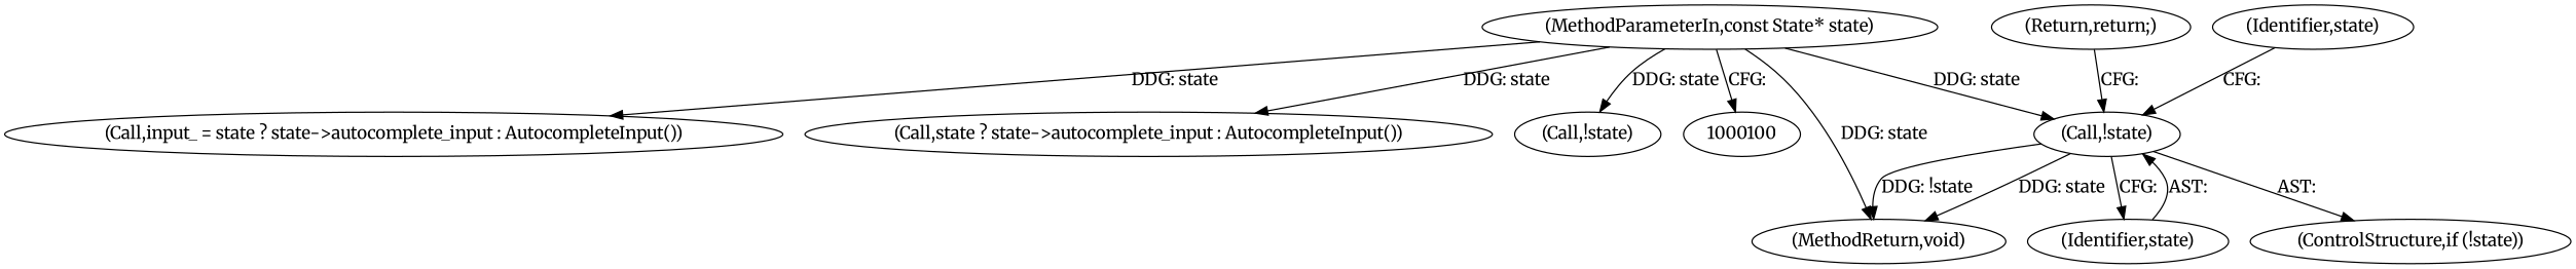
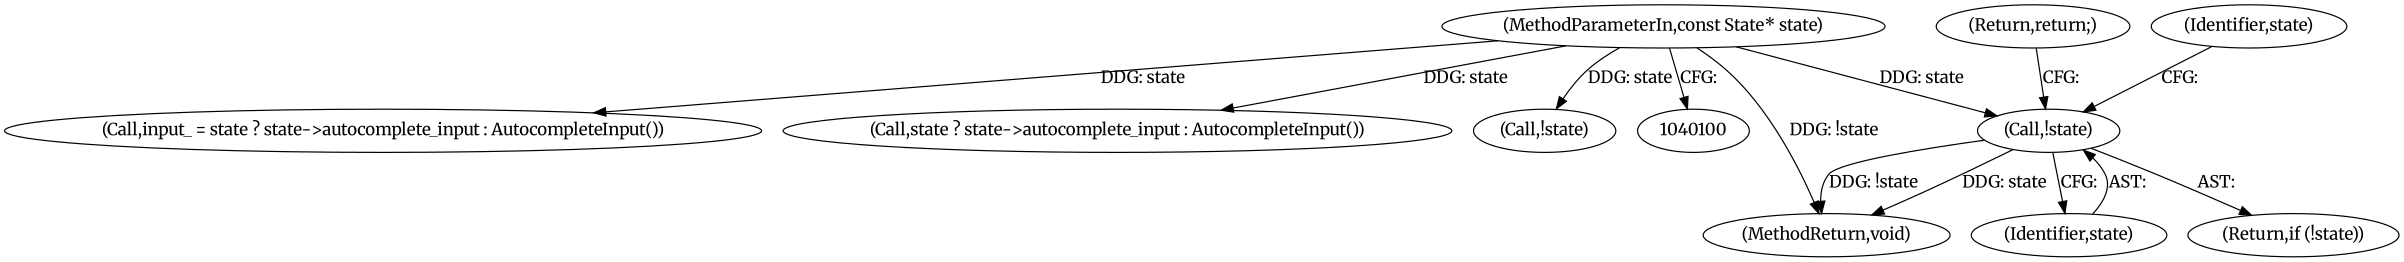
  digraph {
    fontname=Merriweather
    node [fontname=Merriweather]
    edge [fontname=Merriweather]
    n1 [label="(Call,!state)"]
    n2 [label="(MethodReturn,void)"]
    n3 [label="(Identifier,state)"]
-   n4 [label="(ControlStructure,if (!state))"]
+   n4 [label="(Return,if (!state))"]
    n5 [label="(MethodParameterIn,const State* state)"]
    n6 [label="(Call,input_ = state ? state->autocomplete_input : AutocompleteInput())"]
    n7 [label="(Call,state ? state->autocomplete_input : AutocompleteInput())"]
    n8 [label="(Call,!state)"]
-   1000100
+   1000100 [label=1040100]
    n10 [label="(Return,return;)"]
    n11 [label="(Identifier,state)"]
    n1 -> n2 [label="DDG: state"]
    n1 -> n2 [label="DDG: !state"]
    n1 -> n3 [label="CFG: "]
    n1 -> n4 [label="AST: "]
    n3 -> n1 [label="AST: "]
    n5 -> n1 [label="DDG: state"]
-   n5 -> n2 [label="DDG: state"]
+   n5 -> n2 [label="DDG: !state"]
    n5 -> n6 [label="DDG: state"]
    n5 -> n7 [label="DDG: state"]
    n5 -> n8 [label="DDG: state"]
    n5 -> 1000100 [label="CFG: "]
    n10 -> n1 [label="CFG: "]
    n11 -> n1 [label="CFG: "]
  }
